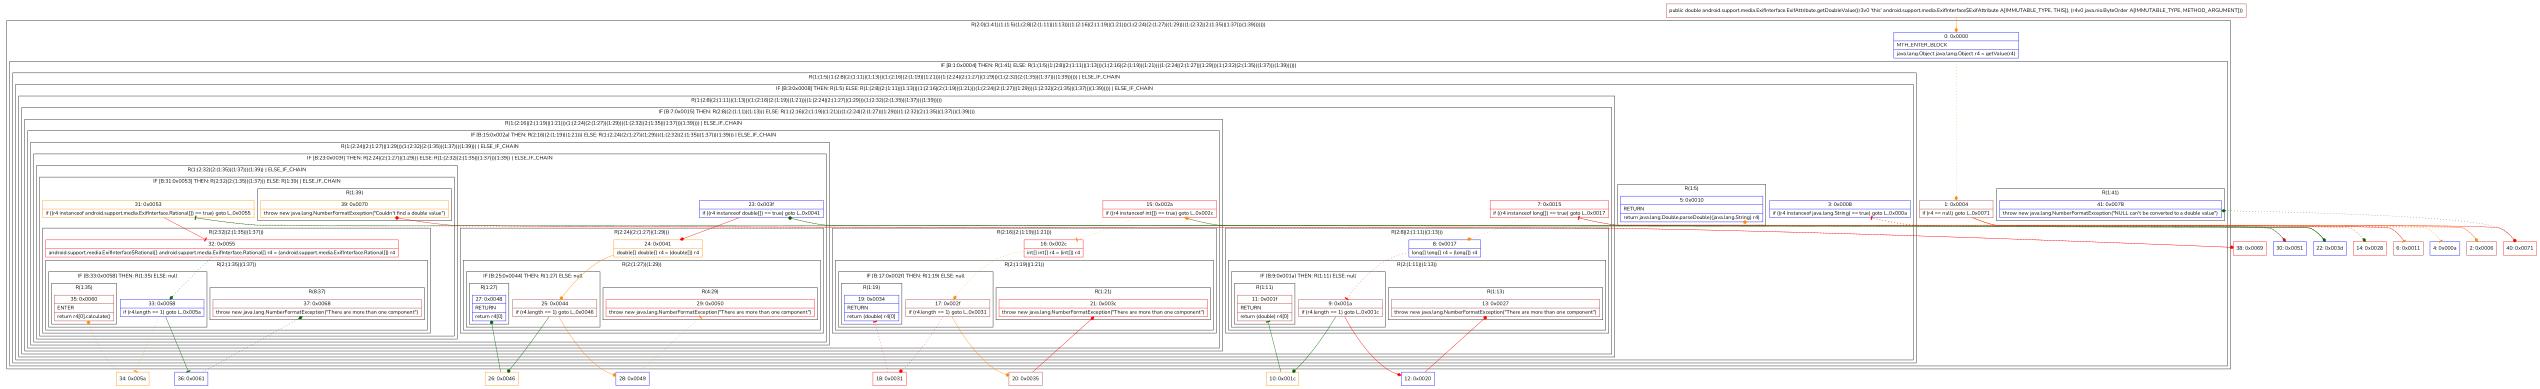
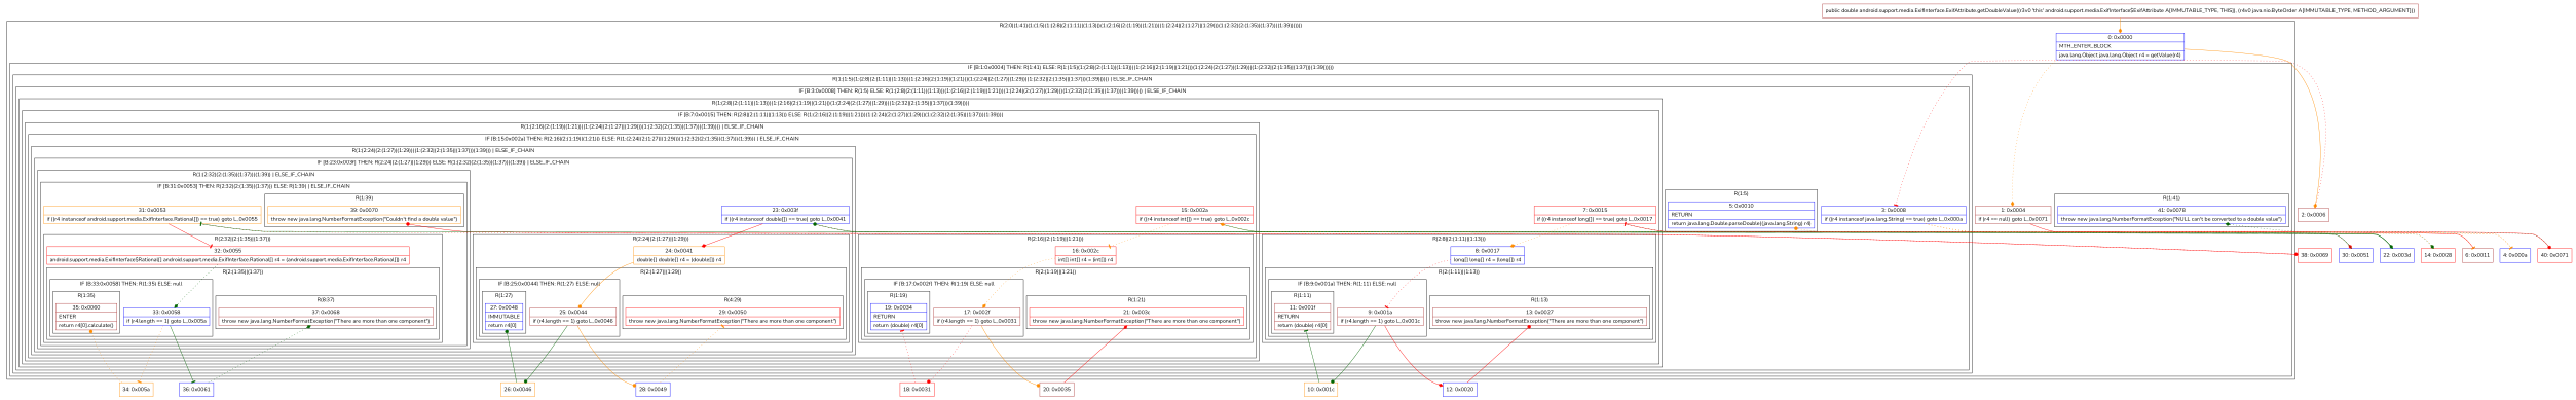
  digraph {
    fontname=Nunito
    node [color=blue fontname=Nunito shape=record]
    edge [arrowhead=diamond color=darkorange fontname=Nunito style=solid]
    n1 [label="{41\:\ 0x0078|throw new java.lang.NumberFormatException(\"NULL can't be converted to a double value\")\l}"]
    n2 [label="{5\:\ 0x0010|RETURN\l|return java.lang.Double.parseDouble((java.lang.String) r4)\l}"]
    n3 [color=brown label="{11\:\ 0x001f|RETURN\l|return (double) r4[0]\l}"]
    n4 [color=brown label="{9\:\ 0x001a|if (r4.length == 1) goto L_0x001c\l}"]
    n5 [color=brown label="{13\:\ 0x0027|throw new java.lang.NumberFormatException(\"There are more than one component\")\l}"]
    n6 [label="{8\:\ 0x0017|long[] long[] r4 = (long[]) r4\l}"]
    n7 [label="{19\:\ 0x0034|RETURN\l|return (double) r4[0]\l}"]
    n8 [color=brown label="{17\:\ 0x002f|if (r4.length == 1) goto L_0x0031\l}"]
    n9 [color=red label="{21\:\ 0x003c|throw new java.lang.NumberFormatException(\"There are more than one component\")\l}"]
    n10 [color=red label="{16\:\ 0x002c|int[] int[] r4 = (int[]) r4\l}"]
-   n11 [label="{27\:\ 0x0048|RETURN\l|return r4[0]\l}"]
+   n11 [label="{27\:\ 0x0048|IMMUTABLE\l|return r4[0]\l}"]
    n12 [color=brown label="{25\:\ 0x0044|if (r4.length == 1) goto L_0x0046\l}"]
    n13 [color=red label="{29\:\ 0x0050|throw new java.lang.NumberFormatException(\"There are more than one component\")\l}"]
    n14 [color=darkorange label="{24\:\ 0x0041|double[] double[] r4 = (double[]) r4\l}"]
    n15 [color=brown label="{35\:\ 0x0060|ENTER\l|return r4[0].calculate()\l}"]
    n16 [label="{33\:\ 0x0058|if (r4.length == 1) goto L_0x005a\l}"]
    n17 [color=brown label="{37\:\ 0x0068|throw new java.lang.NumberFormatException(\"There are more than one component\")\l}"]
    n18 [color=red label="{32\:\ 0x0055|android.support.media.ExifInterface$Rational[] android.support.media.ExifInterface.Rational[] r4 = (android.support.media.ExifInterface.Rational[]) r4\l}"]
    n19 [color=darkorange label="{39\:\ 0x0070|throw new java.lang.NumberFormatException(\"Couldn't find a double value\")\l}"]
    n20 [color=darkorange label="{31\:\ 0x0053|if ((r4 instanceof android.support.media.ExifInterface.Rational[]) == true) goto L_0x0055\l}"]
    n21 [label="{23\:\ 0x003f|if ((r4 instanceof double[]) == true) goto L_0x0041\l}"]
    n22 [color=red label="{15\:\ 0x002a|if ((r4 instanceof int[]) == true) goto L_0x002c\l}"]
    n23 [color=red label="{7\:\ 0x0015|if ((r4 instanceof long[]) == true) goto L_0x0017\l}"]
    n24 [label="{3\:\ 0x0008|if ((r4 instanceof java.lang.String) == true) goto L_0x000a\l}"]
    n25 [color=brown label="{1\:\ 0x0004|if (r4 == null) goto L_0x0071\l}"]
    n26 [label="{0\:\ 0x0000|MTH_ENTER_BLOCK\l|java.lang.Object java.lang.Object r4 = getValue(r4)\l}"]
    n27 [color=darkorange label="{10\:\ 0x001c}"]
    n28 [label="{12\:\ 0x0020}"]
    n29 [color=red label="{18\:\ 0x0031}"]
    n30 [color=brown label="{20\:\ 0x0035}"]
    n31 [color=darkorange label="{26\:\ 0x0046}"]
    n32 [label="{28\:\ 0x0049}"]
    n33 [color=darkorange label="{34\:\ 0x005a}"]
    n34 [label="{36\:\ 0x0061}"]
    n35 [color=red label="{38\:\ 0x0069}"]
    n36 [label="{30\:\ 0x0051}"]
    n37 [label="{22\:\ 0x003d}"]
    n38 [color=red label="{14\:\ 0x0028}"]
    n39 [label="{4\:\ 0x000a}"]
    n40 [color=brown label="{6\:\ 0x0011}"]
    n41 [color=brown label="{2\:\ 0x0006}"]
    n42 [color=red label="{40\:\ 0x0071}"]
    n43 [color=brown label="{public double android.support.media.ExifInterface.ExifAttribute.getDoubleValue((r3v0 'this' android.support.media.ExifInterface$ExifAttribute A[IMMUTABLE_TYPE, THIS]), (r4v0 java.nio.ByteOrder A[IMMUTABLE_TYPE, METHOD_ARGUMENT])) }"]
    subgraph cluster_1 {
      label="R(2:0|(1:41)(1:(1:5)(1:(2:8|(2:(1:11)|(1:13)))(1:(2:16|(2:(1:19)|(1:21)))(1:(2:24|(2:(1:27)|(1:29)))(1:(2:32|(2:(1:35)|(1:37)))(1:39)))))))"
      n26
      subgraph cluster_2 {
        label="IF [B:1:0x0004] THEN: R(1:41) ELSE: R(1:(1:5)(1:(2:8|(2:(1:11)|(1:13)))(1:(2:16|(2:(1:19)|(1:21)))(1:(2:24|(2:(1:27)|(1:29)))(1:(2:32|(2:(1:35)|(1:37)))(1:39))))))"
        n25
        subgraph cluster_3 {
          label="R(1:41)"
          n1
        }
        subgraph cluster_4 {
          label="R(1:(1:5)(1:(2:8|(2:(1:11)|(1:13)))(1:(2:16|(2:(1:19)|(1:21)))(1:(2:24|(2:(1:27)|(1:29)))(1:(2:32|(2:(1:35)|(1:37)))(1:39)))))) | ELSE_IF_CHAIN\l"
          subgraph cluster_5 {
            label="IF [B:3:0x0008] THEN: R(1:5) ELSE: R(1:(2:8|(2:(1:11)|(1:13)))(1:(2:16|(2:(1:19)|(1:21)))(1:(2:24|(2:(1:27)|(1:29)))(1:(2:32|(2:(1:35)|(1:37)))(1:39))))) | ELSE_IF_CHAIN\l"
            n24
            subgraph cluster_6 {
              label="R(1:5)"
              n2
            }
            subgraph cluster_7 {
              label="R(1:(2:8|(2:(1:11)|(1:13)))(1:(2:16|(2:(1:19)|(1:21)))(1:(2:24|(2:(1:27)|(1:29)))(1:(2:32|(2:(1:35)|(1:37)))(1:39)))))"
              subgraph cluster_8 {
                label="IF [B:7:0x0015] THEN: R(2:8|(2:(1:11)|(1:13))) ELSE: R(1:(2:16|(2:(1:19)|(1:21)))(1:(2:24|(2:(1:27)|(1:29)))(1:(2:32|(2:(1:35)|(1:37)))(1:39))))"
                n23
                subgraph cluster_9 {
                  label="R(2:8|(2:(1:11)|(1:13)))"
                  n6
                  subgraph cluster_10 {
                    label="R(2:(1:11)|(1:13))"
                    subgraph cluster_11 {
                      label="IF [B:9:0x001a] THEN: R(1:11) ELSE: null"
                      n4
                      subgraph cluster_12 {
                        label="R(1:11)"
                        n3
                      }
                    }
                    subgraph cluster_13 {
                      label="R(1:13)"
                      n5
                    }
                  }
                }
                subgraph cluster_14 {
                  label="R(1:(2:16|(2:(1:19)|(1:21)))(1:(2:24|(2:(1:27)|(1:29)))(1:(2:32|(2:(1:35)|(1:37)))(1:39)))) | ELSE_IF_CHAIN\l"
                  subgraph cluster_15 {
                    label="IF [B:15:0x002a] THEN: R(2:16|(2:(1:19)|(1:21))) ELSE: R(1:(2:24|(2:(1:27)|(1:29)))(1:(2:32|(2:(1:35)|(1:37)))(1:39))) | ELSE_IF_CHAIN\l"
                    n22
                    subgraph cluster_16 {
                      label="R(2:16|(2:(1:19)|(1:21)))"
                      n10
                      subgraph cluster_17 {
                        label="R(2:(1:19)|(1:21))"
                        subgraph cluster_18 {
                          label="IF [B:17:0x002f] THEN: R(1:19) ELSE: null"
                          n8
                          subgraph cluster_19 {
                            label="R(1:19)"
                            n7
                          }
                        }
                        subgraph cluster_20 {
                          label="R(1:21)"
                          n9
                        }
                      }
                    }
                    subgraph cluster_21 {
                      label="R(1:(2:24|(2:(1:27)|(1:29)))(1:(2:32|(2:(1:35)|(1:37)))(1:39))) | ELSE_IF_CHAIN\l"
                      subgraph cluster_22 {
                        label="IF [B:23:0x003f] THEN: R(2:24|(2:(1:27)|(1:29))) ELSE: R(1:(2:32|(2:(1:35)|(1:37)))(1:39)) | ELSE_IF_CHAIN\l"
                        n21
                        subgraph cluster_23 {
                          label="R(2:24|(2:(1:27)|(1:29)))"
                          n14
                          subgraph cluster_24 {
                            label="R(2:(1:27)|(1:29))"
                            subgraph cluster_25 {
                              label="IF [B:25:0x0044] THEN: R(1:27) ELSE: null"
                              n12
                              subgraph cluster_26 {
                                label="R(1:27)"
                                n11
                              }
                            }
                            subgraph cluster_27 {
                              label="R(4:29)"
                              n13
                            }
                          }
                        }
                        subgraph cluster_28 {
                          label="R(1:(2:32|(2:(1:35)|(1:37)))(1:39)) | ELSE_IF_CHAIN\l"
                          subgraph cluster_29 {
                            label="IF [B:31:0x0053] THEN: R(2:32|(2:(1:35)|(1:37))) ELSE: R(1:39) | ELSE_IF_CHAIN\l"
                            n20
                            subgraph cluster_30 {
                              label="R(2:32|(2:(1:35)|(1:37)))"
                              n18
                              subgraph cluster_31 {
                                label="R(2:(1:35)|(1:37))"
                                subgraph cluster_32 {
                                  label="IF [B:33:0x0058] THEN: R(1:35) ELSE: null"
                                  n16
                                  subgraph cluster_33 {
                                    label="R(1:35)"
                                    n15
                                  }
                                }
                                subgraph cluster_34 {
                                  label="R(8:37)"
                                  n17
                                }
                              }
                            }
                            subgraph cluster_35 {
                              label="R(1:39)"
                              n19
                            }
                          }
                        }
                      }
                    }
                  }
                }
              }
            }
          }
        }
      }
    }
    n4 -> n27 [arrowhead=dot color=darkgreen]
    n4 -> n28 [color=red]
    n6 -> n4 [arrowhead=tee color=red style=dotted]
    n8 -> n29 [arrowhead=dot color=red style=dotted]
    n8 -> n30 [arrowhead=dot]
    n10 -> n8 [style=dotted]
    n12 -> n31 [arrowhead=dot color=darkgreen]
    n12 -> n32 [arrowhead=dot]
    n14 -> n12 [arrowhead=dot]
    n16 -> n33 [arrowhead=tee style=dotted]
    n16 -> n34 [arrowhead=tee color=darkgreen]
    n18 -> n16 [color=darkgreen style=dotted]
    n20 -> n18 [arrowhead=tee color=red]
    n20 -> n35 [arrowhead=dot color=red style=dotted]
    n21 -> n14 [color=red]
    n21 -> n36 [color=red style=dotted]
    n22 -> n10 [arrowhead=tee style=dotted]
    n22 -> n37 [color=darkgreen]
    n23 -> n6 [style=dotted]
    n23 -> n38 [color=darkgreen style=dotted]
    n24 -> n39 [arrowhead=tee style=dotted]
    n24 -> n40 [arrowhead=tee style=dotted]
-   n25 -> n41
+   n26 -> n41
    n25 -> n42 [arrowhead=dot color=red]
    n26 -> n25 [style=dotted]
    n27 -> n3 [arrowhead=tee color=darkgreen]
    n28 -> n5 [arrowhead=dot color=red]
    n29 -> n7 [arrowhead=tee color=red style=dotted]
    n30 -> n9 [color=red]
    n31 -> n11 [arrowhead=dot color=darkgreen]
    n32 -> n13 [arrowhead=tee style=dotted]
    n33 -> n15 [arrowhead=dot style=dotted]
    n34 -> n17 [color=darkgreen style=dotted]
    n35 -> n19 [arrowhead=dot color=red]
    n36 -> n20 [arrowhead=tee color=darkgreen]
    n37 -> n21 [arrowhead=dot color=darkgreen]
    n38 -> n22 [style=dotted]
    n39 -> n2 [arrowhead=dot style=dotted]
    n40 -> n23 [arrowhead=tee color=red]
    n41 -> n24 [arrowhead=tee color=red style=dotted]
    n42 -> n1 [color=darkgreen style=dotted]
    n43 -> n26
  }
